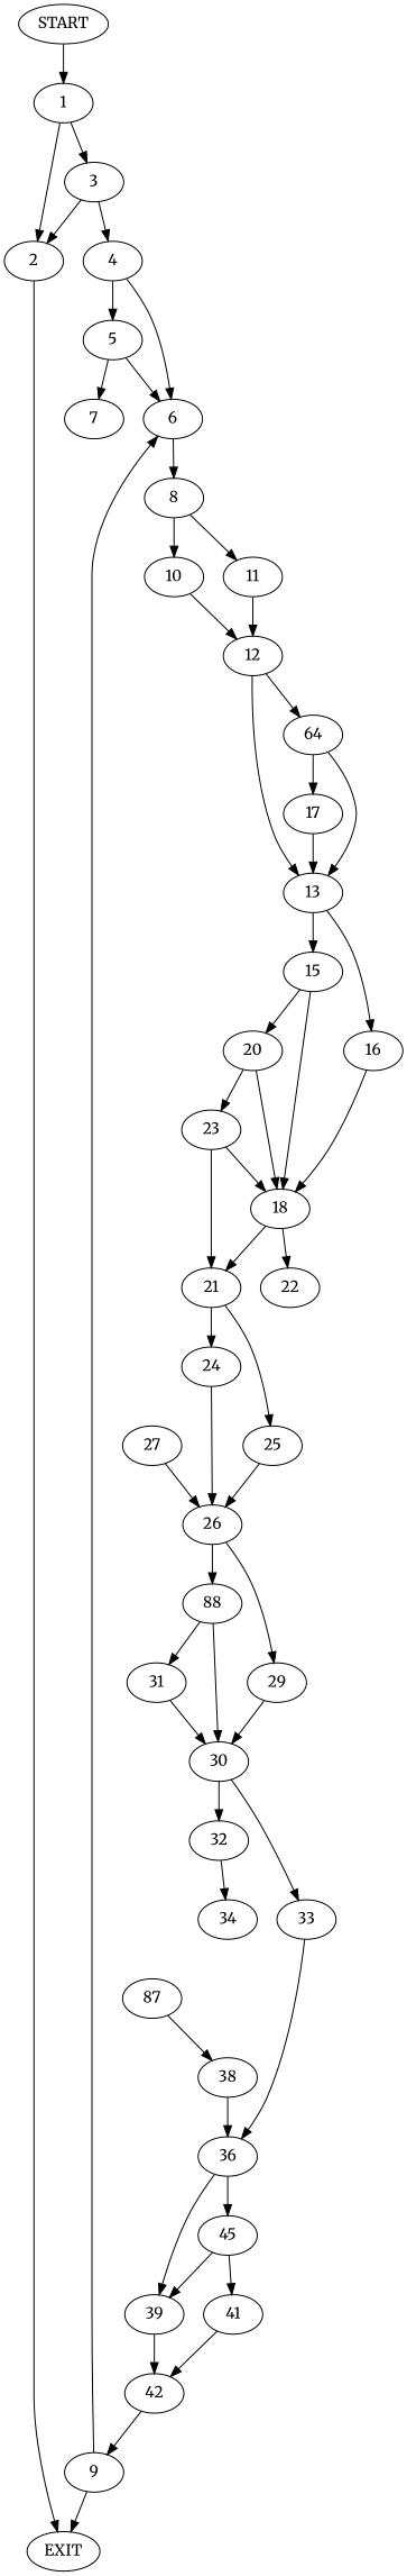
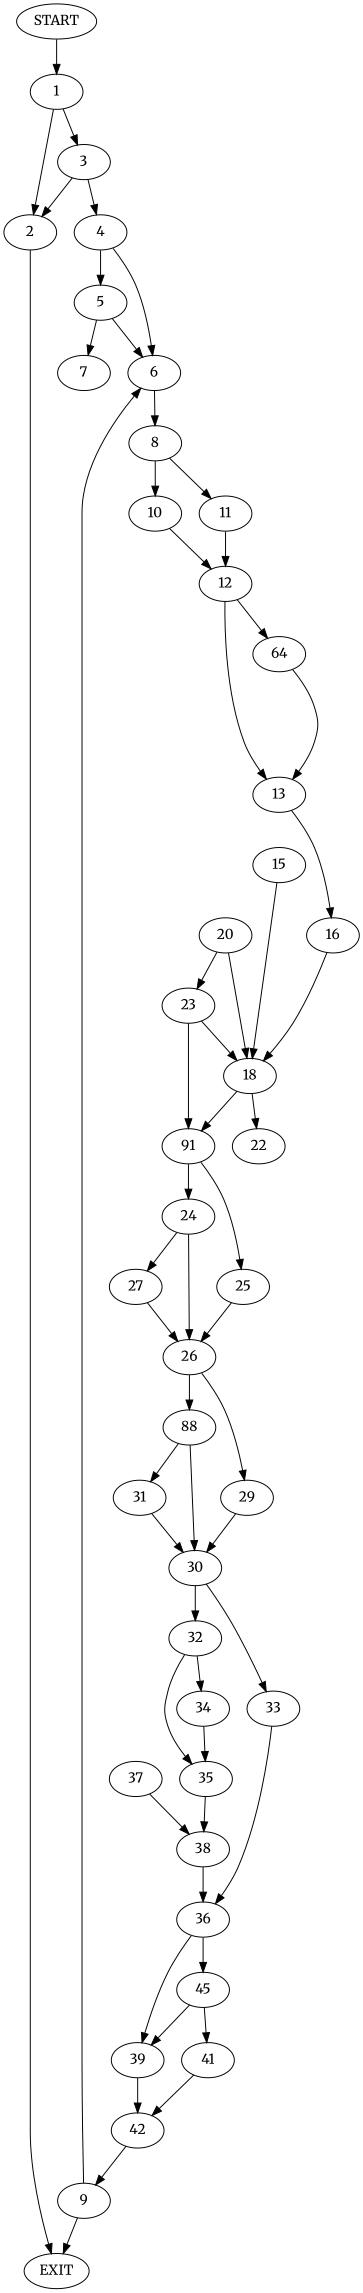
  digraph {
    fontname=Merriweather
    node [fontname=Merriweather]
    edge [fontname=Merriweather]
    n1 [label=START]
    1
    2
    3
    n5 [label=EXIT]
    4
    5
    6
    7
    8
    10
    11
    9
    12
    13
    n16 [label=64]
    15
    16
-   17
    18
    20
-   21
+   21 [label=91]
    22
    23
    24
    25
    26
    27
    n29 [label=88]
    29
    30
    31
    32
    33
    34
+   35
    36
    38
    39
    n40 [label=45]
-   37 [label=87]
+   37
    42
    41
    n1 -> 1
    1 -> 2
    1 -> 3
    2 -> n5
    3 -> 2
    3 -> 4
    4 -> 5
    4 -> 6
    5 -> 6
    5 -> 7
    6 -> 8
    8 -> 10
    8 -> 11
    10 -> 12
    11 -> 12
    9 -> n5
    9 -> 6
    12 -> 13
    12 -> n16
-   13 -> 15
    13 -> 16
    n16 -> 13
-   n16 -> 17
    15 -> 18
-   15 -> 20
    16 -> 18
-   17 -> 13
    18 -> 21
    18 -> 22
    20 -> 18
    20 -> 23
    21 -> 24
    21 -> 25
    23 -> 18
    23 -> 21
    24 -> 26
+   24 -> 27
    25 -> 26
    26 -> n29
    26 -> 29
    27 -> 26
    n29 -> 30
    n29 -> 31
    29 -> 30
    30 -> 32
    30 -> 33
    31 -> 30
    32 -> 34
+   32 -> 35
    33 -> 36
+   34 -> 35
+   35 -> 38
    36 -> 39
    36 -> n40
    38 -> 36
    39 -> 42
    n40 -> 39
    n40 -> 41
    37 -> 38
    42 -> 9
    41 -> 42
  }
